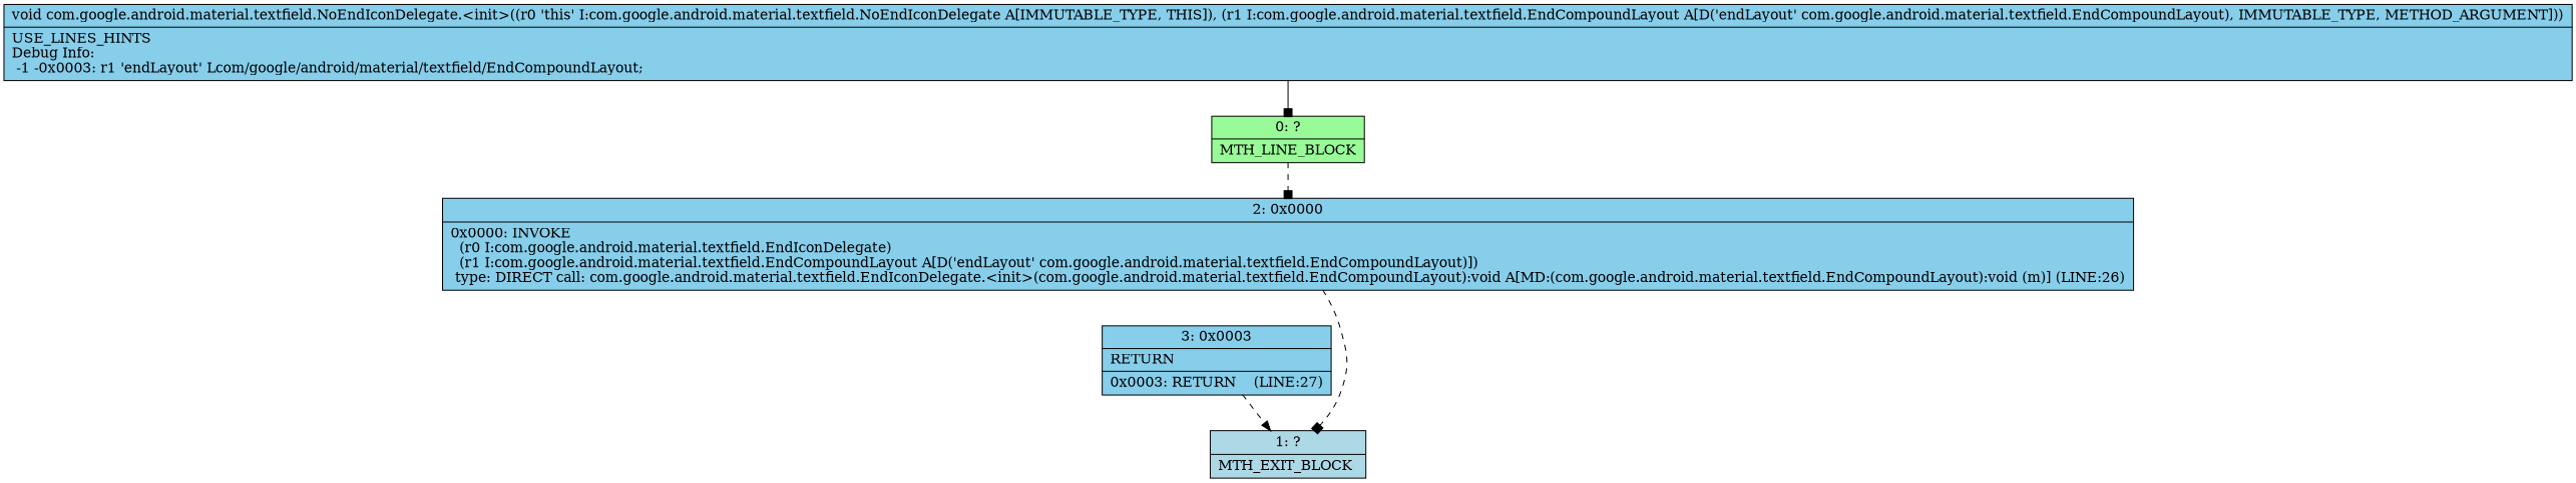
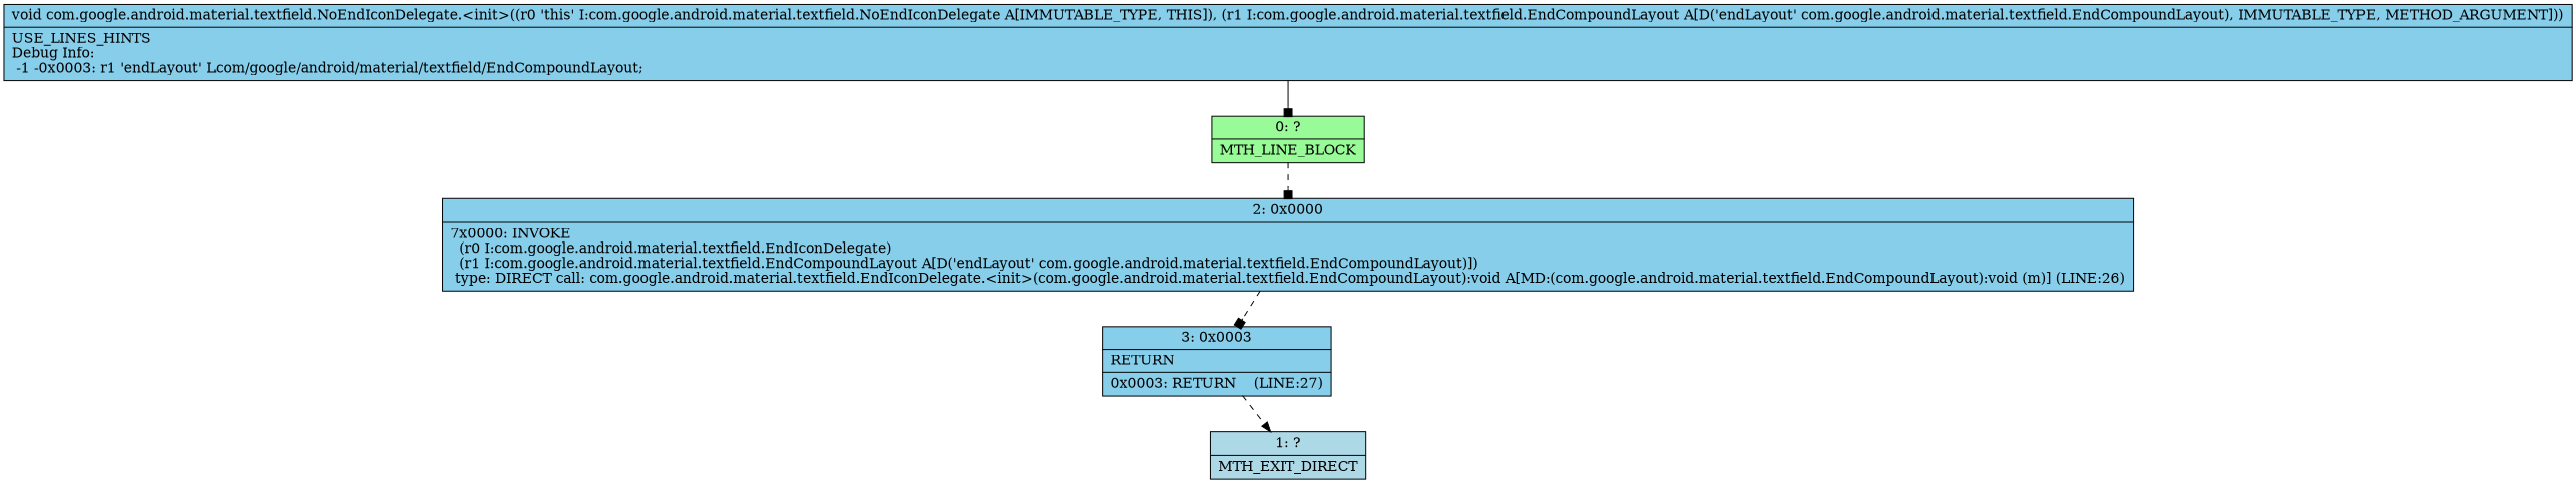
  digraph {
    node [fillcolor=skyblue shape=record style=filled]
    edge [arrowhead=box style=dashed]
    n1 [fillcolor=palegreen label="{0\:\ ?|MTH_LINE_BLOCK\l}"]
-   n2 [label="{2\:\ 0x0000|0x0000: INVOKE  \l  (r0 I:com.google.android.material.textfield.EndIconDelegate)\l  (r1 I:com.google.android.material.textfield.EndCompoundLayout A[D('endLayout' com.google.android.material.textfield.EndCompoundLayout)])\l type: DIRECT call: com.google.android.material.textfield.EndIconDelegate.\<init\>(com.google.android.material.textfield.EndCompoundLayout):void A[MD:(com.google.android.material.textfield.EndCompoundLayout):void (m)] (LINE:26)\l}"]
+   n2 [label="{2\:\ 0x0000|7x0000: INVOKE  \l  (r0 I:com.google.android.material.textfield.EndIconDelegate)\l  (r1 I:com.google.android.material.textfield.EndCompoundLayout A[D('endLayout' com.google.android.material.textfield.EndCompoundLayout)])\l type: DIRECT call: com.google.android.material.textfield.EndIconDelegate.\<init\>(com.google.android.material.textfield.EndCompoundLayout):void A[MD:(com.google.android.material.textfield.EndCompoundLayout):void (m)] (LINE:26)\l}"]
    n3 [label="{3\:\ 0x0003|RETURN\l|0x0003: RETURN    (LINE:27)\l}"]
-   n4 [fillcolor=lightblue label="{1\:\ ?|MTH_EXIT_BLOCK\l}"]
+   n4 [fillcolor=lightblue label="{1\:\ ?|MTH_EXIT_DIRECT\l}"]
    n5 [label="{void com.google.android.material.textfield.NoEndIconDelegate.\<init\>((r0 'this' I:com.google.android.material.textfield.NoEndIconDelegate A[IMMUTABLE_TYPE, THIS]), (r1 I:com.google.android.material.textfield.EndCompoundLayout A[D('endLayout' com.google.android.material.textfield.EndCompoundLayout), IMMUTABLE_TYPE, METHOD_ARGUMENT]))  | USE_LINES_HINTS\lDebug Info:\l  \-1 \-0x0003: r1 'endLayout' Lcom\/google\/android\/material\/textfield\/EndCompoundLayout;\l}"]
    n1 -> n2
-   n2 -> n4
+   n2 -> n3
    n3 -> n4 [arrowhead=normal]
    n5 -> n1 [style=solid]
  }
